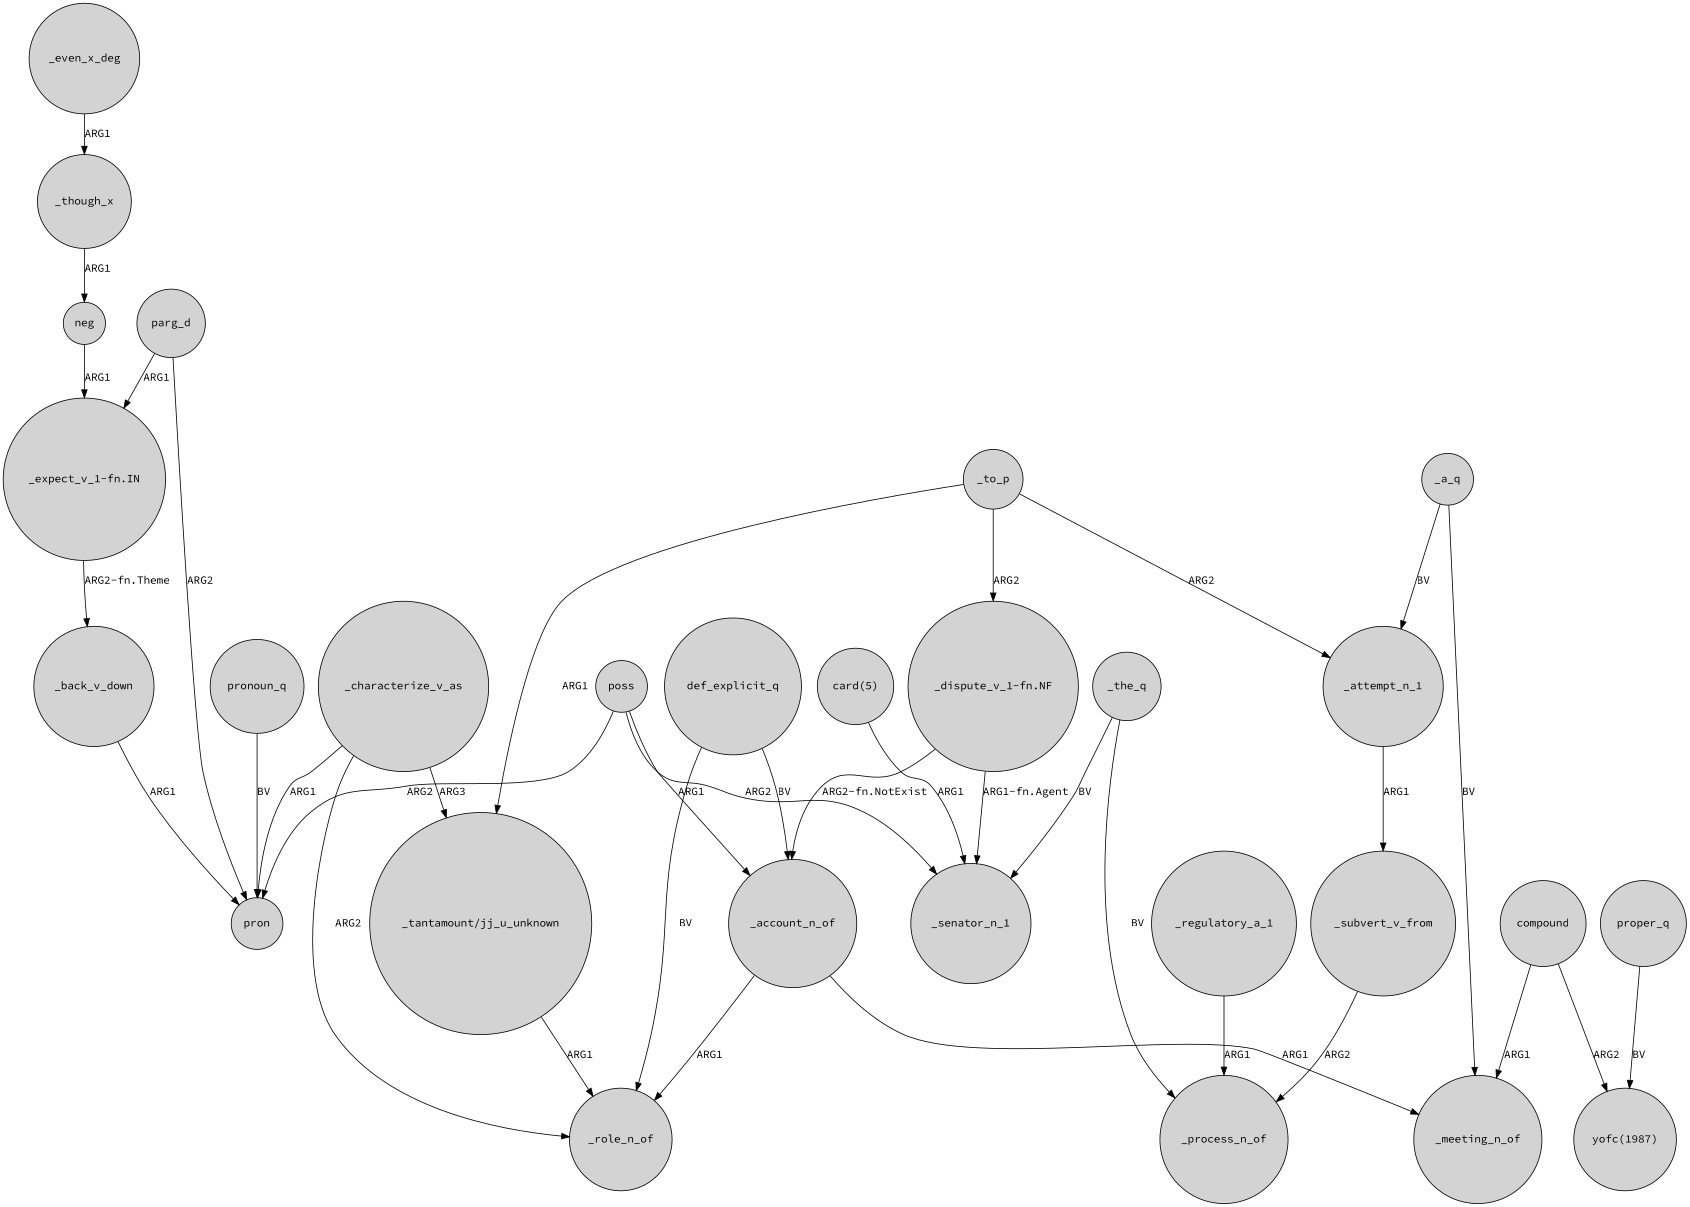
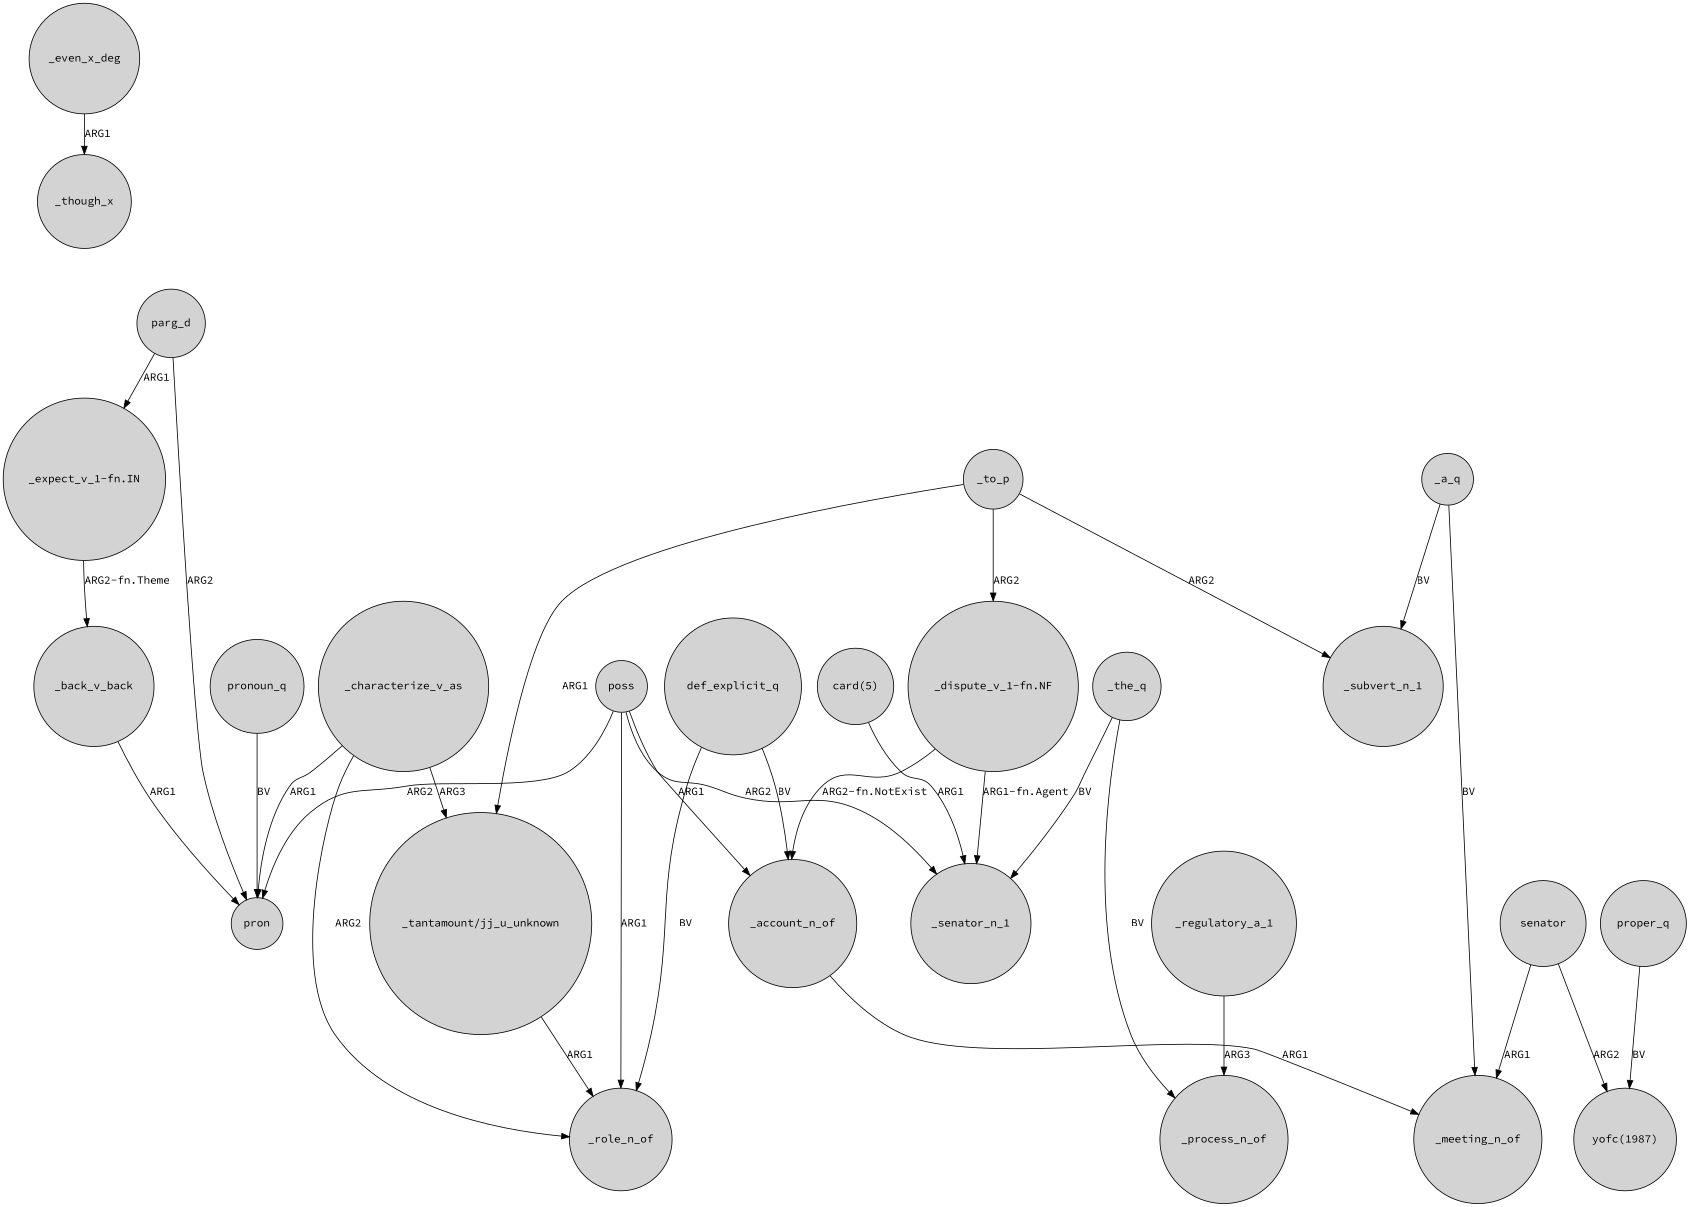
  digraph {
    fontname="Source Code Pro"
    node [fontname="Source Code Pro" shape=circle style=filled]
    edge [fontname="Source Code Pro"]
    _characterize_v_as
    pron
    "_tantamount/jj_u_unknown"
    _role_n_of
    _the_q
    _process_n_of
    _senator_n_1
    _account_n_of
    _meeting_n_of
    _though_x
-   neg
    "_expect_v_1-fn.IN"
    "_dispute_v_1-fn.NF"
-   _back_v_down
+   _back_v_down [label=_back_v_back]
    poss
    _to_p
-   _attempt_n_1
-   _subvert_v_from
+   _attempt_n_1 [label=_subvert_n_1]
    _even_x_deg
    _a_q
    parg_d
-   compound
+   compound [label=senator]
    "yofc(1987)"
    pronoun_q
    "card(5)"
    def_explicit_q
    proper_q
    _regulatory_a_1
    _characterize_v_as -> pron [label=ARG1]
    _characterize_v_as -> "_tantamount/jj_u_unknown" [label=ARG3]
    _characterize_v_as -> _role_n_of [label=ARG2]
    "_tantamount/jj_u_unknown" -> _role_n_of [label=ARG1]
    _the_q -> _process_n_of [label=BV]
    _the_q -> _senator_n_1 [label=BV]
    _account_n_of -> _meeting_n_of [label=ARG1]
-   _though_x -> neg [label=ARG1]
-   neg -> "_expect_v_1-fn.IN" [label=ARG1]
    "_expect_v_1-fn.IN" -> _back_v_down [label="ARG2-fn.Theme"]
    "_dispute_v_1-fn.NF" -> _senator_n_1 [label="ARG1-fn.Agent"]
    "_dispute_v_1-fn.NF" -> _account_n_of [label="ARG2-fn.NotExist"]
    _back_v_down -> pron [label=ARG1]
    poss -> pron [label=ARG2]
-   _account_n_of -> _role_n_of [label=ARG1]
+   poss -> _role_n_of [label=ARG1]
    poss -> _senator_n_1 [label=ARG2]
    poss -> _account_n_of [label=ARG1]
    _to_p -> "_tantamount/jj_u_unknown" [label=ARG1]
    _to_p -> "_dispute_v_1-fn.NF" [label=ARG2]
    _to_p -> _attempt_n_1 [label=ARG2]
-   _attempt_n_1 -> _subvert_v_from [label=ARG1]
-   _subvert_v_from -> _process_n_of [label=ARG2]
    _even_x_deg -> _though_x [label=ARG1]
    _a_q -> _meeting_n_of [label=BV]
    _a_q -> _attempt_n_1 [label=BV]
    parg_d -> pron [label=ARG2]
    parg_d -> "_expect_v_1-fn.IN" [label=ARG1]
    compound -> _meeting_n_of [label=ARG1]
    compound -> "yofc(1987)" [label=ARG2]
    pronoun_q -> pron [label=BV]
    "card(5)" -> _senator_n_1 [label=ARG1]
    def_explicit_q -> _role_n_of [label=BV]
    def_explicit_q -> _account_n_of [label=BV]
    proper_q -> "yofc(1987)" [label=BV]
-   _regulatory_a_1 -> _process_n_of [label=ARG1]
+   _regulatory_a_1 -> _process_n_of [label=ARG3]
  }
